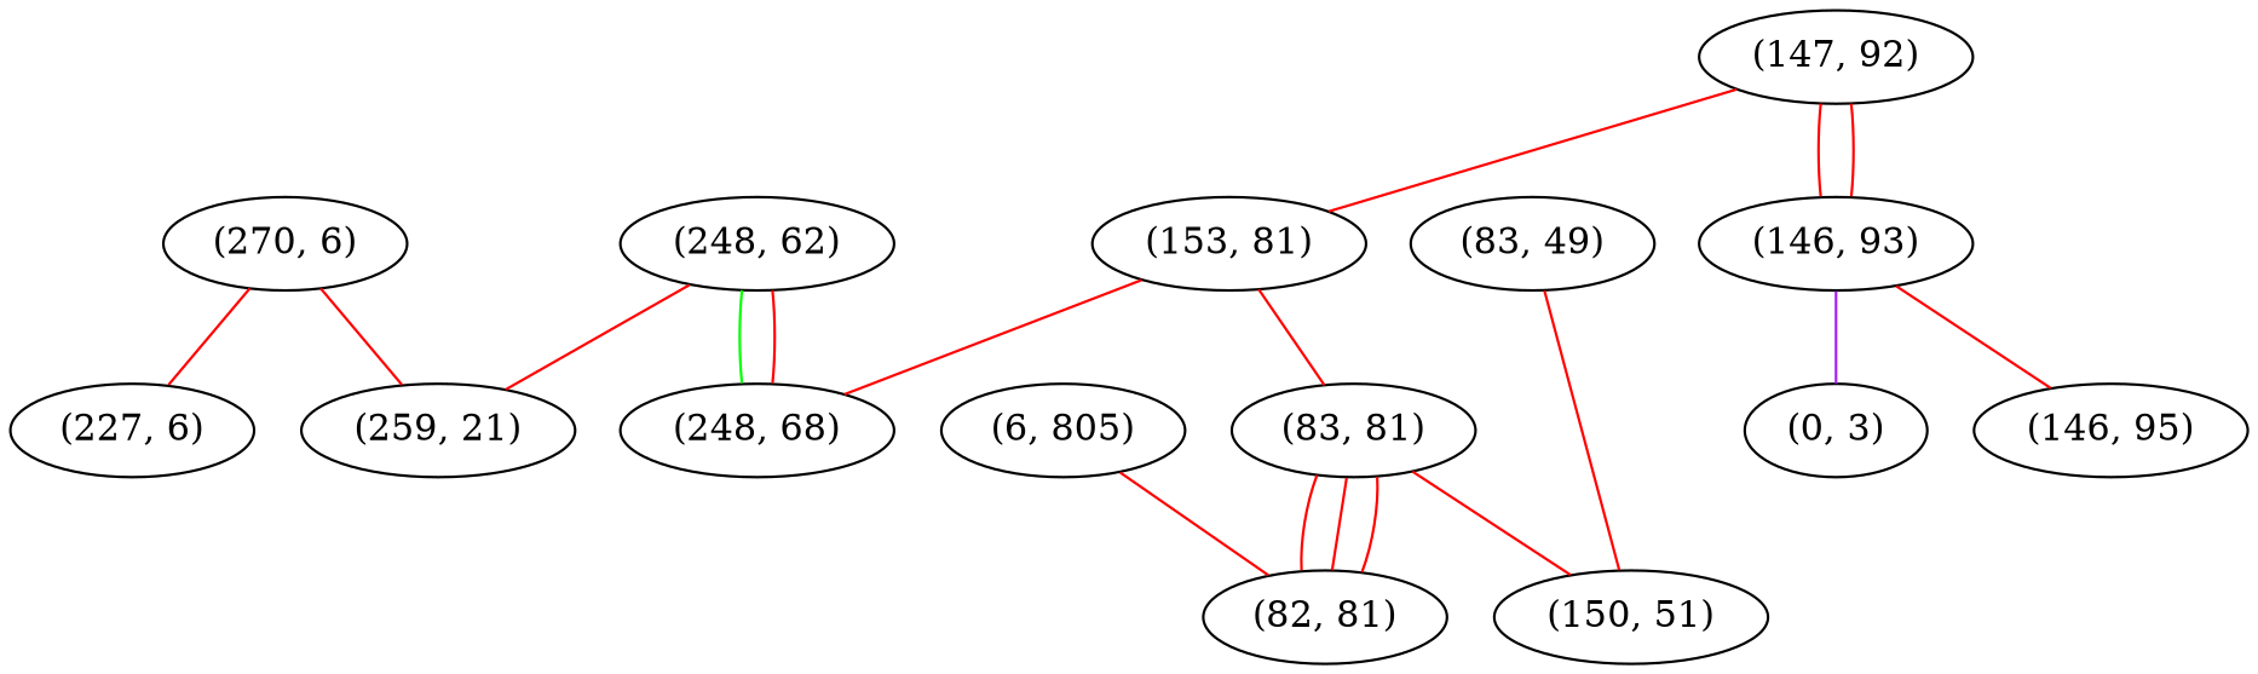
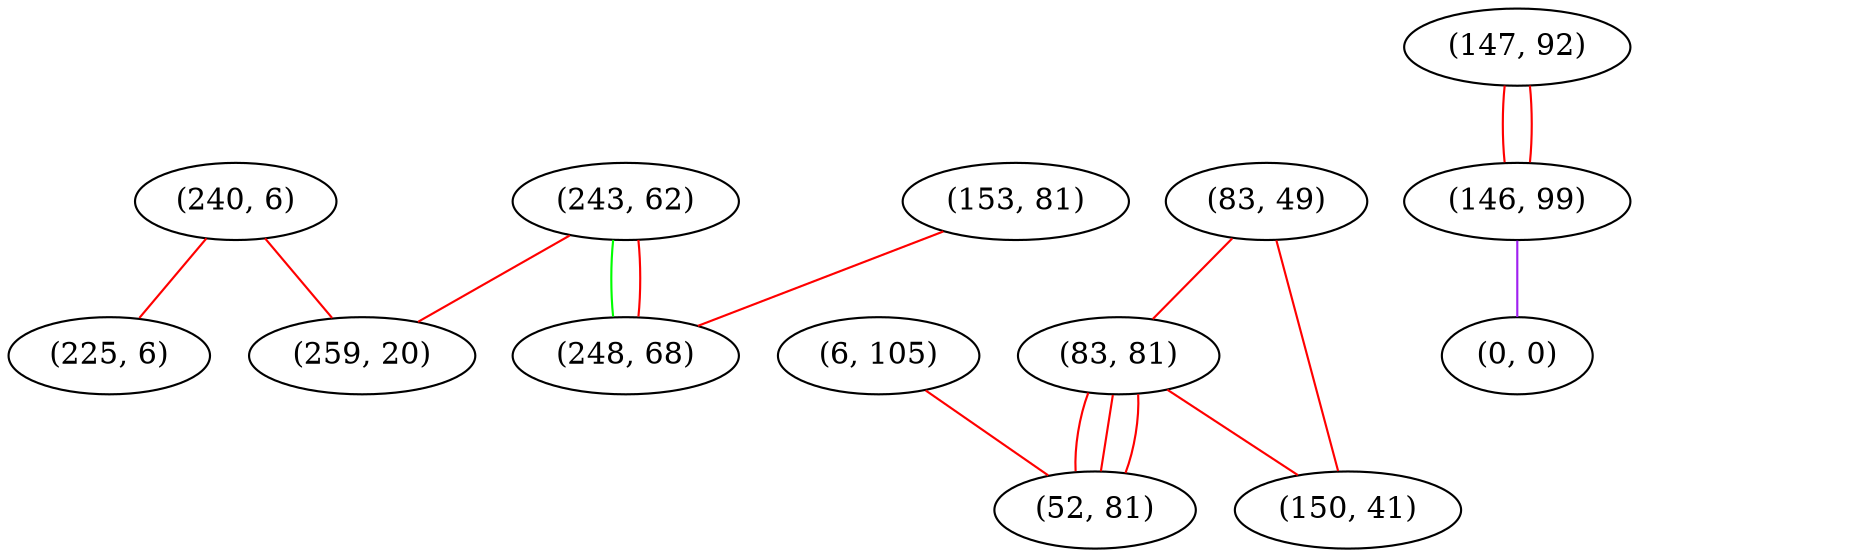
  graph {
    edge [color=red weight=1]
-   "(248, 62)"
-   "(259, 21)"
+   "(248, 62)" [label="(243, 62)"]
+   "(259, 21)" [label="(259, 20)"]
    n3 [label="(248, 68)"]
-   "(6, 105)" [label="(6, 805)"]
-   "(82, 81)"
+   "(6, 105)"
+   "(82, 81)" [label="(52, 81)"]
    "(83, 49)"
-   "(150, 51)"
+   "(150, 51)" [label="(150, 41)"]
    "(147, 92)"
    "(153, 81)"
-   "(146, 93)"
+   "(146, 93)" [label="(146, 99)"]
    "(83, 81)"
-   "(0, 0)" [label="(0, 3)"]
-   "(146, 95)"
-   "(240, 6)" [label="(270, 6)"]
-   "(225, 6)" [label="(227, 6)"]
+   "(0, 0)"
+   "(240, 6)"
+   "(225, 6)"
    "(248, 62)" -- "(259, 21)"
    "(248, 62)" -- n3 [color=green weight=2]
    "(248, 62)" -- n3
    "(6, 105)" -- "(82, 81)"
    "(83, 49)" -- "(150, 51)"
-   "(147, 92)" -- "(153, 81)"
    "(147, 92)" -- "(146, 93)"
    "(147, 92)" -- "(146, 93)"
    "(153, 81)" -- n3
-   "(153, 81)" -- "(83, 81)"
+   "(83, 49)" -- "(83, 81)"
    "(146, 93)" -- "(0, 0)" [color=purple weight=4]
-   "(146, 93)" -- "(146, 95)"
    "(83, 81)" -- "(82, 81)"
    "(83, 81)" -- "(82, 81)"
    "(83, 81)" -- "(82, 81)"
    "(83, 81)" -- "(150, 51)"
    "(240, 6)" -- "(259, 21)"
    "(240, 6)" -- "(225, 6)"
  }
